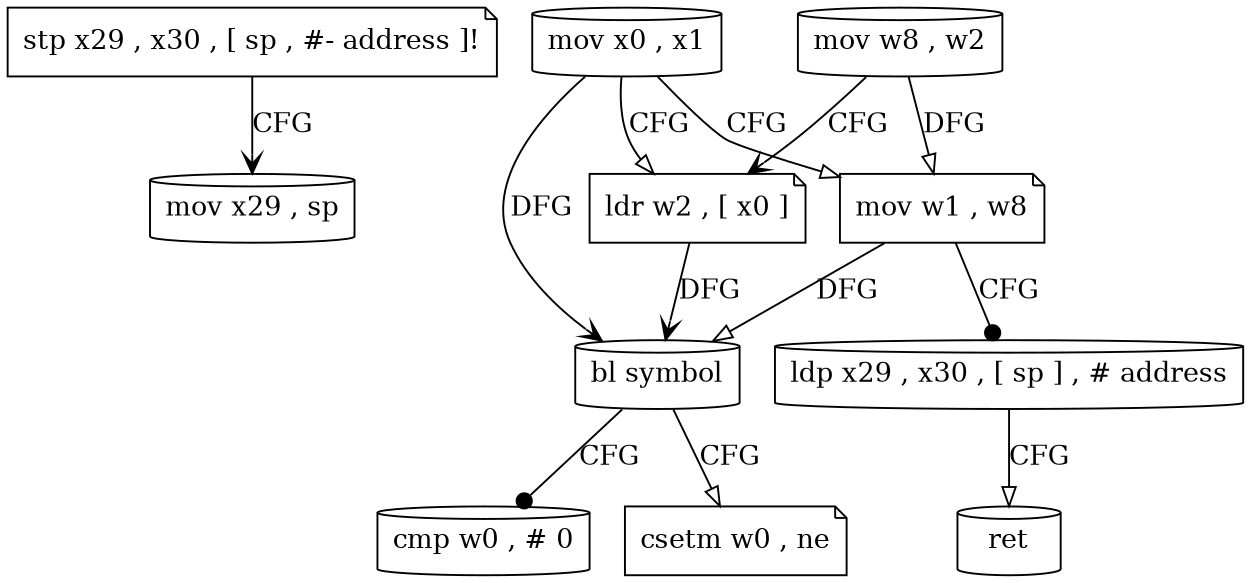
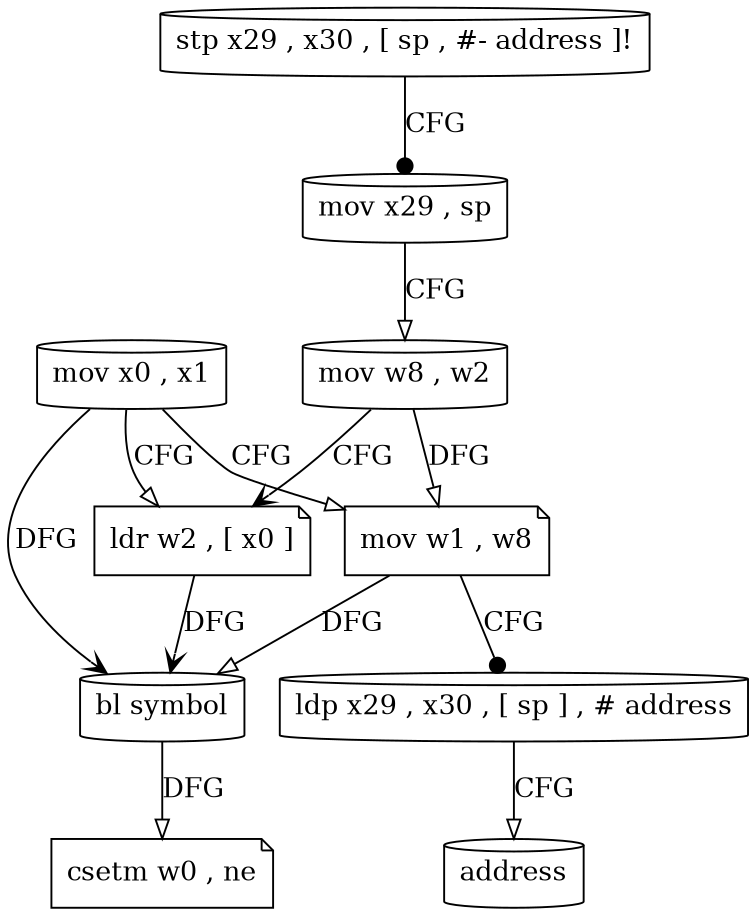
  digraph {
    node [shape=cylinder]
    edge [arrowhead=onormal]
-   n1 [label="stp x29 , x30 , [ sp , #- address ]!" shape=note]
+   n1 [label="stp x29 , x30 , [ sp , #- address ]!"]
    n2 [label="mov x29 , sp"]
    n3 [label="mov w8 , w2"]
    n4 [label="ldr w2 , [ x0 ]" shape=note]
    n5 [label="mov w1 , w8" shape=note]
    n6 [label="bl symbol"]
    n7 [label="ldp x29 , x30 , [ sp ] , # address"]
    n8 [label="mov x0 , x1"]
-   n9 [label="cmp w0 , # 0"]
    n10 [label="csetm w0 , ne" shape=note]
-   n11 [label=ret]
-   n1 -> n2 [arrowhead=vee label=CFG]
+   n11 [label=address]
+   n1 -> n2 [arrowhead=dot label=CFG]
+   n2 -> n3 [label=CFG]
    n3 -> n4 [arrowhead=vee label=CFG]
    n3 -> n5 [label=DFG]
    n4 -> n6 [arrowhead=vee label=DFG]
    n5 -> n6 [label=DFG]
    n5 -> n7 [arrowhead=dot label=CFG]
-   n6 -> n9 [arrowhead=dot label=CFG]
-   n6 -> n10 [label=CFG]
+   n6 -> n10 [label=DFG]
    n7 -> n11 [label=CFG]
    n8 -> n4 [label=CFG]
    n8 -> n5 [label=CFG]
    n8 -> n6 [arrowhead=vee label=DFG]
  }
